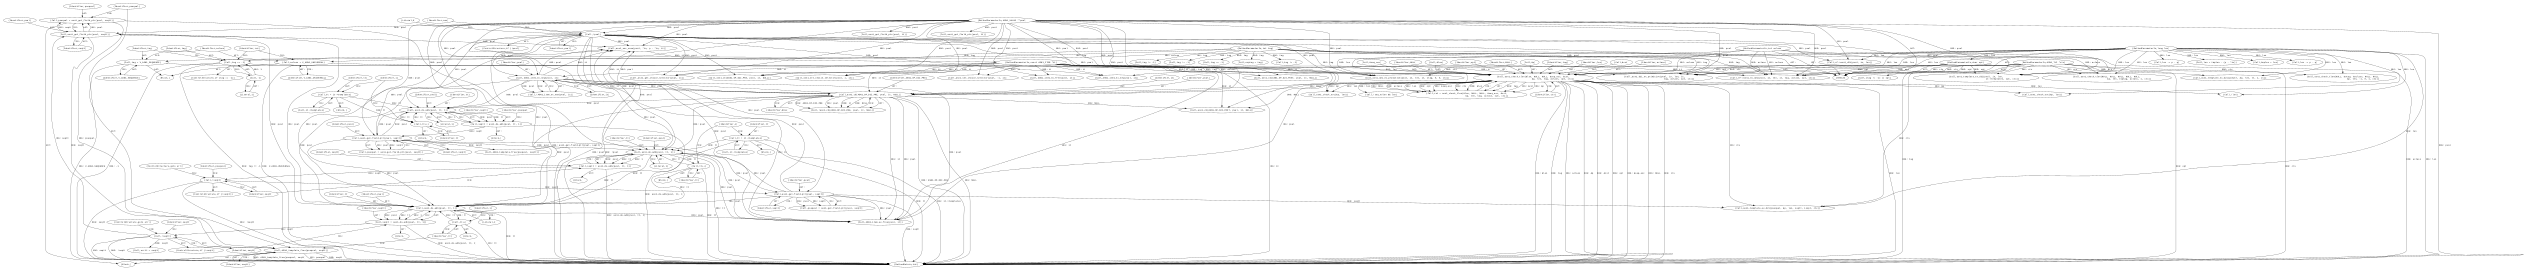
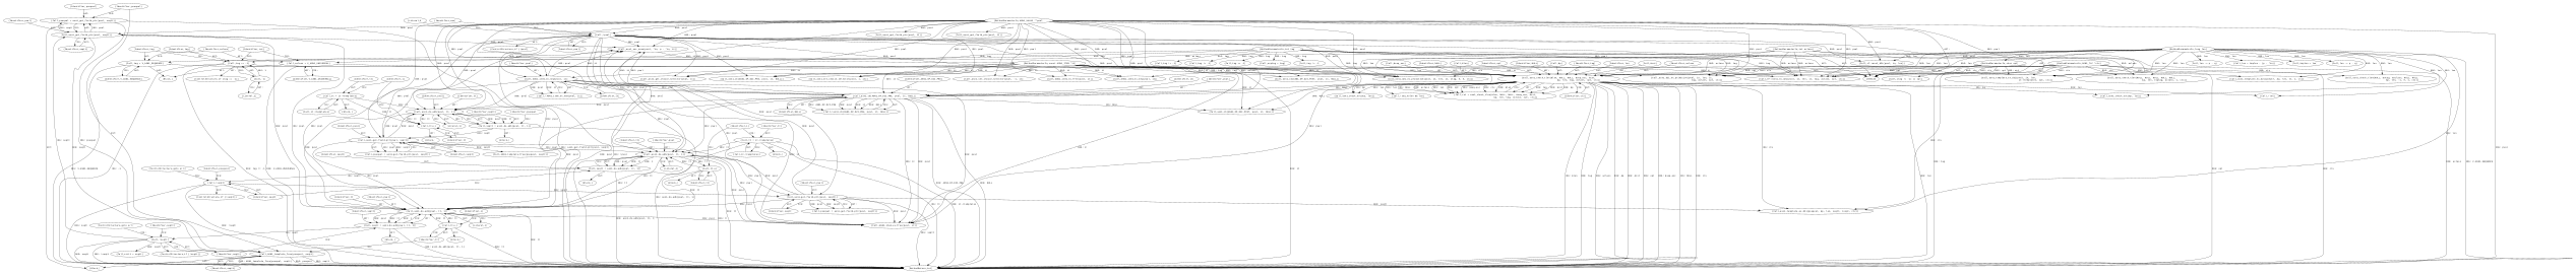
  digraph {
    fontname="Liberation Mono"
    node [fontname="Liberation Mono"]
    edge [fontname="Liberation Mono"]
    n1 [label="(Call,ASN1_template_free(pseqval, seqtt))"]
    n2 [label="(Identifier,seqtt)"]
    n3 [label="(Block,)"]
    n4 [label="(MethodReturn,int)"]
    n5 [label="(Call,pseqval = asn1_get_field_ptr(pval, seqtt))"]
    n6 [label="(Call,asn1_get_field_ptr(pval, seqtt))"]
    n7 [label="(Call,asn1_do_adb(pval, tt, 1))"]
    n8 [label="(Call,asn1_enc_save(pval, *in, p - *in, it))"]
    n9 [label="(Identifier,seqtt)"]
    n10 [label="(Call,tt++)"]
    n11 [label="(Call,seqtt = asn1_do_adb(pval, tt, 1))"]
    n12 [label="(Literal,1)"]
    n13 [label="(Call,ASN1_item_ex_free(pval, it))"]
    n14 [label="(MethodParameterIn,const ASN1_ITEM *it)"]
    n15 [label="(Block,)"]
    n16 [label="(Identifier,tt)"]
    n17 [label="(Call,!seqtt)"]
    n18 [label="(Block,)"]
    n19 [label="(Call,ASN1_item_ex_new(pval, it))"]
    n20 [label="(Call,asn1_cb(ASN1_OP_D2I_PRE, pval, it, NULL))"]
    n21 [label="(Call,asn1_do_adb(pval, tt, 1))"]
    n22 [label="(Call,asn1_do_adb(pval, tt, 1))"]
    n23 [label="(Call,!ASN1_item_ex_new(pval, it))"]
    n24 [label="(Identifier,it)"]
    n25 [label="(Call,asn1_cb(ASN1_OP_D2I_POST, pval, it, NULL))"]
    n26 [label="(Identifier,NULL)"]
    n27 [label="(Call,!asn1_cb(ASN1_OP_D2I_PRE, pval, it, NULL))"]
    n28 [label="(Call,asn1_get_field_ptr(pval, seqtt))"]
    n29 [label="(Call,tt++)"]
    n30 [label="(Call,seqtt = asn1_do_adb(pval, tt, 1))"]
    n31 [label="(Literal,1)"]
    n32 [label="(Call,asn1_get_field_ptr(pval, seqtt))"]
    n33 [label="(Call,tt++)"]
    n34 [label="(Call,seqtt = asn1_do_adb(pval, tt, 1))"]
    n35 [label="(Literal,1)"]
    n36 [label="(Call,!pval)"]
    n37 [label="(Call,asn1_cb(ASN1_OP_D2I_PRE, pval, it, NULL))"]
    n38 [label="(Call,asn1_get_choice_selector(pval, it))"]
    n39 [label="(Call,ef->asn1_ex_d2i(pval, in, len, it, tag, aclass, opt, ctx))"]
    n40 [label="(Call,asn1_d2i_ex_primitive(pval, in, len, it,\n                                     tag, aclass, opt, ctx))"]
    n41 [label="(Identifier,pval)"]
    n42 [label="(Call,ASN1_item_ex_new(pval, it))"]
    n43 [label="(Call,cf->asn1_d2i(pval, in, len))"]
    n44 [label="(Call,asn1_d2i_ex_primitive(pval, in, len, it, otag, 0, 0, ctx))"]
    n45 [label="(ControlStructure,if (!pval))"]
    n46 [label="(Call,asn1_template_ex_d2i(pval, in, len,\n                                        it->templates, opt, ctx))"]
    n47 [label="(MethodParameterIn,ASN1_VALUE **pval)"]
    n48 [label="(Call,asn1_get_field_ptr(pval, tt))"]
    n49 [label="(Call,asn1_set_choice_selector(pval, i, it))"]
    n50 [label="(Call,asn1_set_choice_selector(pval, -1, it))"]
    n51 [label="(Call,ASN1_item_ex_free(pval, it))"]
    n52 [label="(Call,asn1_get_field_ptr(pval, tt))"]
    n53 [label="(Call,asn1_cb(ASN1_OP_D2I_POST, pval, it, NULL))"]
    1000135
    n55 [label="(Call,asn1_template_ex_d2i(pseqval, &p, len, seqtt, isopt, ctx))"]
    n56 [label="(Call,pseqval = asn1_get_field_ptr(pval, seqtt))"]
    n57 [label="(Identifier,seqtt)"]
    n58 [label="(Call,ASN1_template_free(pseqval, seqtt))"]
    n59 [label="(Call,pseqval = asn1_get_field_ptr(pval, seqtt))"]
    n60 [label="(Identifier,seqtt)"]
    n61 [label="(Call,asn1_check_tlen(&len, NULL, NULL, &seq_eoc, &cst,\n                              &p, len, tag, aclass, opt, ctx))"]
    n62 [label="(Call,!seq_nolen && len)"]
    n63 [label="(Call,!len)"]
    n64 [label="(Call,asn1_check_eoc(&p, len))"]
    n65 [label="(Call,ret = asn1_check_tlen(&len, NULL, NULL, &seq_eoc, &cst,\n                              &p, len, tag, aclass, opt, ctx))"]
    n66 [label="(Call,asn1_check_eoc(&p, len))"]
    n67 [label="(Identifier,ctx)"]
    n68 [label="(MethodParameterIn,long len)"]
    n69 [label="(Call,asn1_check_tlen(NULL, NULL, NULL, NULL, NULL,\n                                  &p, len, exptag, aclass, 1, ctx))"]
    n70 [label="(Call,asn1_check_tlen(NULL, &otag, &oclass, NULL, NULL,\n                              &p, len, -1, 0, 1, ctx))"]
    n71 [label="(Call,len -= p - q)"]
    n72 [label="(Call,len = tmplen - (p - *in))"]
    n73 [label="(Call,tmplen = len)"]
    n74 [label="(Call,asn1_template_ex_d2i(pchptr, &p, len, tt, 1, ctx))"]
    n75 [label="(Call,len -= p - q)"]
    n76 [label="(MethodParameterIn,char opt)"]
    n77 [label="(Call,tag = V_ASN1_SEQUENCE)"]
    n78 [label="(Block,)"]
    n79 [label="(Identifier,V_ASN1_SEQUENCE)"]
    n80 [label="(MethodParameterIn,int tag)"]
    n81 [label="(Call,tag == -1)"]
    n82 [label="(Call,tag != -1)"]
    n83 [label="(Call,tag != -1)"]
    n84 [label="(Call,tag != -1)"]
    n85 [label="(Call,tag == -1)"]
    n86 [label="(Call,exptag = tag)"]
    n87 [label="(Call,-1)"]
    n88 [label="(ControlStructure,if (tag == -1))"]
    n89 [label="(Literal,1)"]
    n90 [label="(Call,aclass = V_ASN1_UNIVERSAL)"]
    n91 [label="(Identifier,V_ASN1_UNIVERSAL)"]
    n92 [label="(MethodParameterIn,int aclass)"]
    n93 [label="(Call,(tag != -1) || opt)"]
    n94 [label="(MethodParameterIn,ASN1_TLC *ctx)"]
    n95 [label="(Block,)"]
    n96 [label="(Identifier,tt)"]
    n97 [label="(Call,!seqtt)"]
    n98 [label="(Block,)"]
    n99 [label="(Identifier,tt)"]
    n100 [label="(Block,)"]
    n101 [label="(Block,)"]
    n102 [label="(Call,tt = it->templates)"]
    n103 [label="(Block,)"]
    n104 [label="(Call,it->templates)"]
    n105 [label="(Call,tt = it->templates)"]
    n106 [label="(Block,)"]
    n107 [label="(Call,it->templates)"]
    n108 [label="(Identifier,seqtt)"]
    n109 [label="(ControlStructure,if (!seqtt))"]
    n110 [label="(Identifier,seqtt)"]
    n111 [label="(Call,errtt = seqtt)"]
    n112 [label="(ControlStructure,if (!seqtt))"]
    n113 [label="(Call,&seq_eoc)"]
    n114 [label="(Identifier,tag)"]
    n115 [label="(Identifier,NULL)"]
    n116 [label="(Call,&len)"]
    n117 [label="(Identifier,pval)"]
    n118 [label="(Identifier,seqtt)"]
    n119 [label="(Identifier,seqtt)"]
    n120 [label="(Identifier,tt)"]
    n121 [label="(Identifier,aux)"]
    n122 [label="(Identifier,ASN1_OP_D2I_PRE)"]
    n123 [label="(Identifier,seqtt)"]
    n124 [label="(Identifier,it)"]
    n125 [label="(Identifier,pseqval)"]
    n126 [label="(Identifier,pval)"]
    n127 [label="(Identifier,pval)"]
    n128 [label="(Identifier,pseqval)"]
    n129 [label="(Identifier,opt)"]
    n130 [label="(ControlStructure,goto err;)"]
    n131 [label="(Identifier,pval)"]
    n132 [label="(Identifier,pval)"]
    n133 [label="(Identifier,NULL)"]
    n134 [label="(Identifier,tt)"]
    n135 [label="(Identifier,ret)"]
    n136 [label="(Identifier,tt)"]
    n137 [label="(Identifier,seqtt)"]
    n138 [label="(Call,&p)"]
    n139 [label="(Identifier,tt)"]
    n140 [label="(Identifier,tag)"]
    n141 [label="(Identifier,pval)"]
    n142 [label="(Identifier,i)"]
    n143 [label="(Identifier,i)"]
    n144 [label="(Identifier,tt)"]
    n145 [label="(Identifier,pval)"]
    n146 [label="(Identifier,pseqval)"]
    n147 [label="(Literal,0)"]
    n148 [label="(Identifier,i)"]
    n149 [label="(Identifier,pseqval)"]
    n150 [label="(Identifier,len)"]
    n151 [label="(Identifier,aclass)"]
    n152 [label="(Identifier,pval)"]
    n153 [label="(Identifier,tag)"]
    n154 [label="(ControlStructure,goto err;)"]
    n155 [label="(Call,&cst)"]
    n156 [label="(Identifier,aclass)"]
    n1 -> n2 [label="CFG: "]
    n1 -> n3 [label="AST: "]
    n1 -> n4 [label="DDG: ASN1_template_free(pseqval, seqtt)"]
    n1 -> n4 [label="DDG: pseqval"]
    n1 -> n4 [label="DDG: seqtt"]
    n2 -> n1 [label="AST: "]
    n5 -> n1 [label="DDG: pseqval"]
    n5 -> n3 [label="AST: "]
    n5 -> n4 [label="DDG: asn1_get_field_ptr(pval, seqtt)"]
    n5 -> n6 [label="CFG: "]
    n6 -> n1 [label="DDG: seqtt"]
    n6 -> n5 [label="AST: "]
    n6 -> n5 [label="DDG: pval"]
    n6 -> n5 [label="DDG: seqtt"]
    n6 -> n7 [label="DDG: pval"]
    n6 -> n8 [label="DDG: pval"]
    n6 -> n9 [label="CFG: "]
    n7 -> n4 [label="DDG: tt"]
    n7 -> n6 [label="DDG: pval"]
    n7 -> n10 [label="DDG: tt"]
    n7 -> n11 [label="AST: "]
    n7 -> n11 [label="DDG: pval"]
    n7 -> n11 [label="DDG: tt"]
    n7 -> n11 [label="DDG: 1"]
    n7 -> n12 [label="CFG: "]
    n7 -> n13 [label="DDG: pval"]
    n8 -> n14 [label="DDG: it"]
    n9 -> n6 [label="AST: "]
    n10 -> n4 [label="DDG: tt"]
    n10 -> n7 [label="DDG: tt"]
    n10 -> n15 [label="AST: "]
    n10 -> n16 [label="CFG: "]
    n11 -> n4 [label="DDG: asn1_do_adb(pval, tt, 1)"]
    n11 -> n7 [label="CFG: "]
    n11 -> n17 [label="DDG: seqtt"]
    n11 -> n18 [label="AST: "]
    n12 -> n7 [label="AST: "]
    n14 -> n4 [label="DDG: it"]
    n14 -> n13 [label="DDG: it"]
    n14 -> n19 [label="DDG: it"]
    n14 -> n20 [label="DDG: it"]
    n14 -> n25 [label="DDG: it"]
    n14 -> n37 [label="DDG: it"]
    n14 -> n38 [label="DDG: it"]
    n14 -> n39 [label="DDG: it"]
    n14 -> n40 [label="DDG: it"]
    n14 -> n42 [label="DDG: it"]
    n14 -> n44 [label="DDG: it"]
    n14 -> n49 [label="DDG: it"]
    n14 -> n50 [label="DDG: it"]
    n14 -> n51 [label="DDG: it"]
    n14 -> n53 [label="DDG: it"]
    n14 -> 1000135 [label="AST: "]
    n16 -> n1 [label="CFG: "]
    n16 -> n10 [label="AST: "]
    n17 -> n4 [label="DDG: seqtt"]
    n17 -> n4 [label="DDG: !seqtt"]
    n17 -> n6 [label="DDG: seqtt"]
    n17 -> n110 [label="CFG: "]
    n17 -> n111 [label="DDG: seqtt"]
    n17 -> n112 [label="AST: "]
    n19 -> n7 [label="DDG: pval"]
    n19 -> n8 [label="DDG: pval"]
    n19 -> n8 [label="DDG: it"]
    n19 -> n13 [label="DDG: pval"]
    n19 -> n13 [label="DDG: it"]
    n19 -> n20 [label="DDG: pval"]
    n19 -> n20 [label="DDG: it"]
    n19 -> n21 [label="DDG: pval"]
    n19 -> n22 [label="DDG: pval"]
    n19 -> n23 [label="AST: "]
    n19 -> n23 [label="DDG: pval"]
    n19 -> n23 [label="DDG: it"]
    n19 -> n24 [label="CFG: "]
    n20 -> n4 [label="DDG: ASN1_OP_D2I_PRE"]
    n20 -> n4 [label="DDG: NULL"]
    n20 -> n7 [label="DDG: pval"]
    n20 -> n8 [label="DDG: pval"]
    n20 -> n8 [label="DDG: it"]
    n20 -> n13 [label="DDG: pval"]
    n20 -> n13 [label="DDG: it"]
    n20 -> n21 [label="DDG: pval"]
    n20 -> n22 [label="DDG: pval"]
    n20 -> n25 [label="DDG: NULL"]
    n20 -> n26 [label="CFG: "]
    n20 -> n27 [label="AST: "]
    n20 -> n27 [label="DDG: ASN1_OP_D2I_PRE"]
    n20 -> n27 [label="DDG: pval"]
    n20 -> n27 [label="DDG: it"]
    n20 -> n27 [label="DDG: NULL"]
    n21 -> n4 [label="DDG: tt"]
    n21 -> n7 [label="DDG: tt"]
    n21 -> n13 [label="DDG: pval"]
    n21 -> n28 [label="DDG: pval"]
    n21 -> n29 [label="DDG: tt"]
    n21 -> n30 [label="AST: "]
    n21 -> n30 [label="DDG: pval"]
    n21 -> n30 [label="DDG: tt"]
    n21 -> n30 [label="DDG: 1"]
    n21 -> n31 [label="CFG: "]
    n22 -> n32 [label="DDG: pval"]
    n22 -> n33 [label="DDG: tt"]
    n22 -> n34 [label="AST: "]
    n22 -> n34 [label="DDG: pval"]
    n22 -> n34 [label="DDG: tt"]
    n22 -> n34 [label="DDG: 1"]
    n22 -> n35 [label="CFG: "]
    n23 -> n19 [label="CFG: "]
    n24 -> n19 [label="AST: "]
    n26 -> n20 [label="AST: "]
    n27 -> n20 [label="CFG: "]
    n28 -> n4 [label="DDG: seqtt"]
    n28 -> n7 [label="DDG: pval"]
    n28 -> n8 [label="DDG: pval"]
    n28 -> n13 [label="DDG: pval"]
    n28 -> n21 [label="DDG: pval"]
    n28 -> n55 [label="DDG: seqtt"]
    n28 -> n56 [label="AST: "]
    n28 -> n56 [label="DDG: pval"]
    n28 -> n56 [label="DDG: seqtt"]
    n28 -> n57 [label="CFG: "]
    n29 -> n4 [label="DDG: tt"]
    n29 -> n7 [label="DDG: tt"]
    n29 -> n21 [label="DDG: tt"]
    n29 -> n95 [label="AST: "]
    n29 -> n96 [label="CFG: "]
    n30 -> n4 [label="DDG: asn1_do_adb(pval, tt, 1)"]
    n30 -> n21 [label="CFG: "]
    n30 -> n97 [label="DDG: seqtt"]
    n30 -> n98 [label="AST: "]
    n31 -> n21 [label="AST: "]
    n32 -> n7 [label="DDG: pval"]
    n32 -> n8 [label="DDG: pval"]
    n32 -> n13 [label="DDG: pval"]
    n32 -> n21 [label="DDG: pval"]
    n32 -> n22 [label="DDG: pval"]
    n32 -> n58 [label="DDG: seqtt"]
    n32 -> n59 [label="AST: "]
    n32 -> n59 [label="DDG: pval"]
    n32 -> n59 [label="DDG: seqtt"]
    n32 -> n60 [label="CFG: "]
    n33 -> n22 [label="DDG: tt"]
    n33 -> n99 [label="CFG: "]
    n33 -> n100 [label="AST: "]
    n34 -> n4 [label="DDG: asn1_do_adb(pval, tt, 1)"]
    n34 -> n22 [label="CFG: "]
    n34 -> n32 [label="DDG: seqtt"]
    n34 -> n101 [label="AST: "]
    n35 -> n22 [label="AST: "]
    n36 -> n4 [label="DDG: pval"]
    n36 -> n4 [label="DDG: !pval"]
    n36 -> n7 [label="DDG: pval"]
    n36 -> n8 [label="DDG: pval"]
    n36 -> n13 [label="DDG: pval"]
    n36 -> n19 [label="DDG: pval"]
    n36 -> n20 [label="DDG: pval"]
    n36 -> n21 [label="DDG: pval"]
    n36 -> n22 [label="DDG: pval"]
    n36 -> n37 [label="DDG: pval"]
    n36 -> n38 [label="DDG: pval"]
    n36 -> n39 [label="DDG: pval"]
    n36 -> n40 [label="DDG: pval"]
    n36 -> n41 [label="CFG: "]
    n36 -> n42 [label="DDG: pval"]
    n36 -> n43 [label="DDG: pval"]
    n36 -> n44 [label="DDG: pval"]
    n36 -> n45 [label="AST: "]
    n36 -> n46 [label="DDG: pval"]
    n41 -> n36 [label="AST: "]
    n47 -> n4 [label="DDG: pval"]
    n47 -> n6 [label="DDG: pval"]
    n47 -> n7 [label="DDG: pval"]
    n47 -> n8 [label="DDG: pval"]
    n47 -> n13 [label="DDG: pval"]
    n47 -> n19 [label="DDG: pval"]
    n47 -> n20 [label="DDG: pval"]
    n47 -> n21 [label="DDG: pval"]
    n47 -> n22 [label="DDG: pval"]
    n47 -> n25 [label="DDG: pval"]
    n47 -> n28 [label="DDG: pval"]
    n47 -> n32 [label="DDG: pval"]
    n47 -> n36 [label="DDG: pval"]
    n47 -> n37 [label="DDG: pval"]
    n47 -> n38 [label="DDG: pval"]
    n47 -> n39 [label="DDG: pval"]
    n47 -> n40 [label="DDG: pval"]
    n47 -> n42 [label="DDG: pval"]
    n47 -> n43 [label="DDG: pval"]
    n47 -> n44 [label="DDG: pval"]
    n47 -> n46 [label="DDG: pval"]
    n47 -> n48 [label="DDG: pval"]
    n47 -> n49 [label="DDG: pval"]
    n47 -> n50 [label="DDG: pval"]
    n47 -> n51 [label="DDG: pval"]
    n47 -> n52 [label="DDG: pval"]
    n47 -> n53 [label="DDG: pval"]
    n47 -> 1000135 [label="AST: "]
    n56 -> n28 [label="CFG: "]
    n57 -> n28 [label="AST: "]
    n59 -> n32 [label="CFG: "]
    n60 -> n32 [label="AST: "]
    n61 -> n4 [label="DDG: &cst"]
    n61 -> n4 [label="DDG: opt"]
    n61 -> n4 [label="DDG: &seq_eoc"]
    n61 -> n4 [label="DDG: NULL"]
    n61 -> n4 [label="DDG: ctx"]
    n61 -> n4 [label="DDG: len"]
    n61 -> n4 [label="DDG: &len"]
    n61 -> n4 [label="DDG: tag"]
    n61 -> n4 [label="DDG: aclass"]
    n61 -> n4 [label="DDG: &p"]
    n61 -> n20 [label="DDG: NULL"]
    n61 -> n25 [label="DDG: NULL"]
    n61 -> n55 [label="DDG: ctx"]
    n61 -> n62 [label="DDG: len"]
    n61 -> n63 [label="DDG: len"]
    n61 -> n64 [label="DDG: &p"]
    n61 -> n64 [label="DDG: len"]
    n61 -> n65 [label="AST: "]
    n61 -> n65 [label="DDG: tag"]
    n61 -> n65 [label="DDG: &cst"]
    n61 -> n65 [label="DDG: &p"]
    n61 -> n65 [label="DDG: NULL"]
    n61 -> n65 [label="DDG: aclass"]
    n61 -> n65 [label="DDG: len"]
    n61 -> n65 [label="DDG: opt"]
    n61 -> n65 [label="DDG: &seq_eoc"]
    n61 -> n65 [label="DDG: ctx"]
    n61 -> n65 [label="DDG: &len"]
    n61 -> n66 [label="DDG: &p"]
    n61 -> n67 [label="CFG: "]
    n65 -> n61 [label="CFG: "]
    n67 -> n61 [label="AST: "]
-   n68 -> n4 [label="DDG: len"]
+   n68 -> n4 [label="DDG: V_ASN1_SEQUENCE"]
    n68 -> n39 [label="DDG: len"]
    n68 -> n40 [label="DDG: len"]
    n68 -> n43 [label="DDG: len"]
    n68 -> n44 [label="DDG: len"]
    n68 -> n46 [label="DDG: len"]
    n68 -> 1000135 [label="AST: "]
    n68 -> n55 [label="DDG: len"]
    n68 -> n61 [label="DDG: len"]
    n68 -> n63 [label="DDG: len"]
    n68 -> n64 [label="DDG: len"]
    n68 -> n66 [label="DDG: len"]
    n68 -> n69 [label="DDG: len"]
    n68 -> n70 [label="DDG: len"]
    n68 -> n71 [label="DDG: len"]
    n68 -> n72 [label="DDG: len"]
    n68 -> n73 [label="DDG: len"]
    n68 -> n74 [label="DDG: len"]
    n68 -> n75 [label="DDG: len"]
    n68 -> n76 [label="DDG: len"]
    n76 -> n4 [label="DDG: opt"]
    n76 -> n39 [label="DDG: opt"]
    n76 -> n40 [label="DDG: opt"]
    n76 -> n46 [label="DDG: opt"]
    n76 -> 1000135 [label="AST: "]
    n76 -> n61 [label="DDG: opt"]
    n76 -> n93 [label="DDG: opt"]
    n77 -> n4 [label="DDG: V_ASN1_SEQUENCE"]
    n77 -> n61 [label="DDG: tag"]
    n77 -> n78 [label="AST: "]
    n77 -> n79 [label="CFG: "]
    n79 -> n77 [label="AST: "]
    n80 -> n4 [label="DDG: tag"]
    n80 -> n39 [label="DDG: tag"]
    n80 -> n40 [label="DDG: tag"]
    n80 -> 1000135 [label="AST: "]
    n80 -> n61 [label="DDG: tag"]
    n80 -> n77 [label="DDG: tag"]
    n80 -> n81 [label="DDG: tag"]
    n80 -> n82 [label="DDG: tag"]
    n80 -> n83 [label="DDG: tag"]
    n80 -> n84 [label="DDG: tag"]
    n80 -> n85 [label="DDG: tag"]
    n80 -> n86 [label="DDG: tag"]
    n81 -> n4 [label="DDG: tag == -1"]
    n81 -> n4 [label="DDG: -1"]
    n81 -> n61 [label="DDG: tag"]
    n81 -> n87 [label="CFG: "]
    n81 -> n88 [label="AST: "]
    n87 -> n81 [label="AST: "]
    n87 -> n81 [label="DDG: 1"]
    n87 -> n89 [label="CFG: "]
    n89 -> n87 [label="AST: "]
    n90 -> n4 [label="DDG: V_ASN1_UNIVERSAL"]
    n90 -> n61 [label="DDG: aclass"]
    n90 -> n78 [label="AST: "]
    n90 -> n91 [label="CFG: "]
    n91 -> n90 [label="AST: "]
    n92 -> n4 [label="DDG: aclass"]
    n92 -> n39 [label="DDG: aclass"]
    n92 -> n40 [label="DDG: aclass"]
    n92 -> 1000135 [label="AST: "]
    n92 -> n61 [label="DDG: aclass"]
    n92 -> n69 [label="DDG: aclass"]
    n92 -> n90 [label="DDG: aclass"]
    n94 -> n4 [label="DDG: ctx"]
    n94 -> n39 [label="DDG: ctx"]
    n94 -> n40 [label="DDG: ctx"]
    n94 -> n44 [label="DDG: ctx"]
    n94 -> n46 [label="DDG: ctx"]
    n94 -> 1000135 [label="AST: "]
    n94 -> n55 [label="DDG: ctx"]
    n94 -> n61 [label="DDG: ctx"]
    n94 -> n69 [label="DDG: ctx"]
    n94 -> n70 [label="DDG: ctx"]
    n94 -> n74 [label="DDG: ctx"]
    n96 -> n29 [label="AST: "]
    n97 -> n4 [label="DDG: seqtt"]
    n97 -> n4 [label="DDG: !seqtt"]
    n97 -> n28 [label="DDG: seqtt"]
    n97 -> n108 [label="CFG: "]
    n97 -> n109 [label="AST: "]
    n99 -> n33 [label="AST: "]
    n102 -> n22 [label="DDG: tt"]
    n102 -> n33 [label="DDG: tt"]
    n102 -> n103 [label="AST: "]
    n102 -> n104 [label="CFG: "]
    n104 -> n102 [label="AST: "]
    n105 -> n4 [label="DDG: it->templates"]
    n105 -> n4 [label="DDG: tt"]
    n105 -> n7 [label="DDG: tt"]
    n105 -> n21 [label="DDG: tt"]
    n105 -> n106 [label="AST: "]
    n105 -> n107 [label="CFG: "]
    n107 -> n105 [label="AST: "]
    n108 -> n30 [label="CFG: "]
    n108 -> n97 [label="AST: "]
    n110 -> n11 [label="CFG: "]
    n110 -> n17 [label="AST: "]
    n113 -> n61 [label="AST: "]
    n114 -> n81 [label="AST: "]
    n115 -> n61 [label="AST: "]
    n116 -> n61 [label="AST: "]
    n117 -> n19 [label="AST: "]
    n118 -> n11 [label="AST: "]
    n119 -> n34 [label="AST: "]
    n120 -> n22 [label="AST: "]
    n121 -> n36 [label="CFG: "]
    n122 -> n20 [label="AST: "]
    n123 -> n17 [label="CFG: "]
    n124 -> n20 [label="AST: "]
    n125 -> n34 [label="CFG: "]
    n126 -> n28 [label="AST: "]
    n127 -> n6 [label="AST: "]
    n128 -> n1 [label="AST: "]
    n128 -> n5 [label="CFG: "]
    n129 -> n61 [label="AST: "]
    n130 -> n97 [label="CFG: "]
    n131 -> n32 [label="AST: "]
    n132 -> n20 [label="AST: "]
    n133 -> n61 [label="AST: "]
    n134 -> n105 [label="AST: "]
    n135 -> n81 [label="CFG: "]
    n135 -> n90 [label="CFG: "]
    n136 -> n7 [label="AST: "]
    n137 -> n30 [label="AST: "]
    n138 -> n61 [label="AST: "]
    n139 -> n102 [label="AST: "]
    n140 -> n61 [label="AST: "]
    n141 -> n22 [label="AST: "]
    n142 -> n29 [label="CFG: "]
    n142 -> n105 [label="CFG: "]
    n143 -> n10 [label="CFG: "]
    n144 -> n21 [label="AST: "]
    n145 -> n21 [label="AST: "]
    n146 -> n5 [label="AST: "]
    n147 -> n36 [label="CFG: "]
    n148 -> n33 [label="CFG: "]
    n148 -> n102 [label="CFG: "]
    n149 -> n97 [label="CFG: "]
    n150 -> n61 [label="AST: "]
    n151 -> n77 [label="CFG: "]
    n151 -> n90 [label="AST: "]
    n152 -> n7 [label="AST: "]
    n153 -> n77 [label="AST: "]
    n153 -> n81 [label="CFG: "]
    n154 -> n17 [label="CFG: "]
    n155 -> n61 [label="AST: "]
    n156 -> n61 [label="AST: "]
  }
